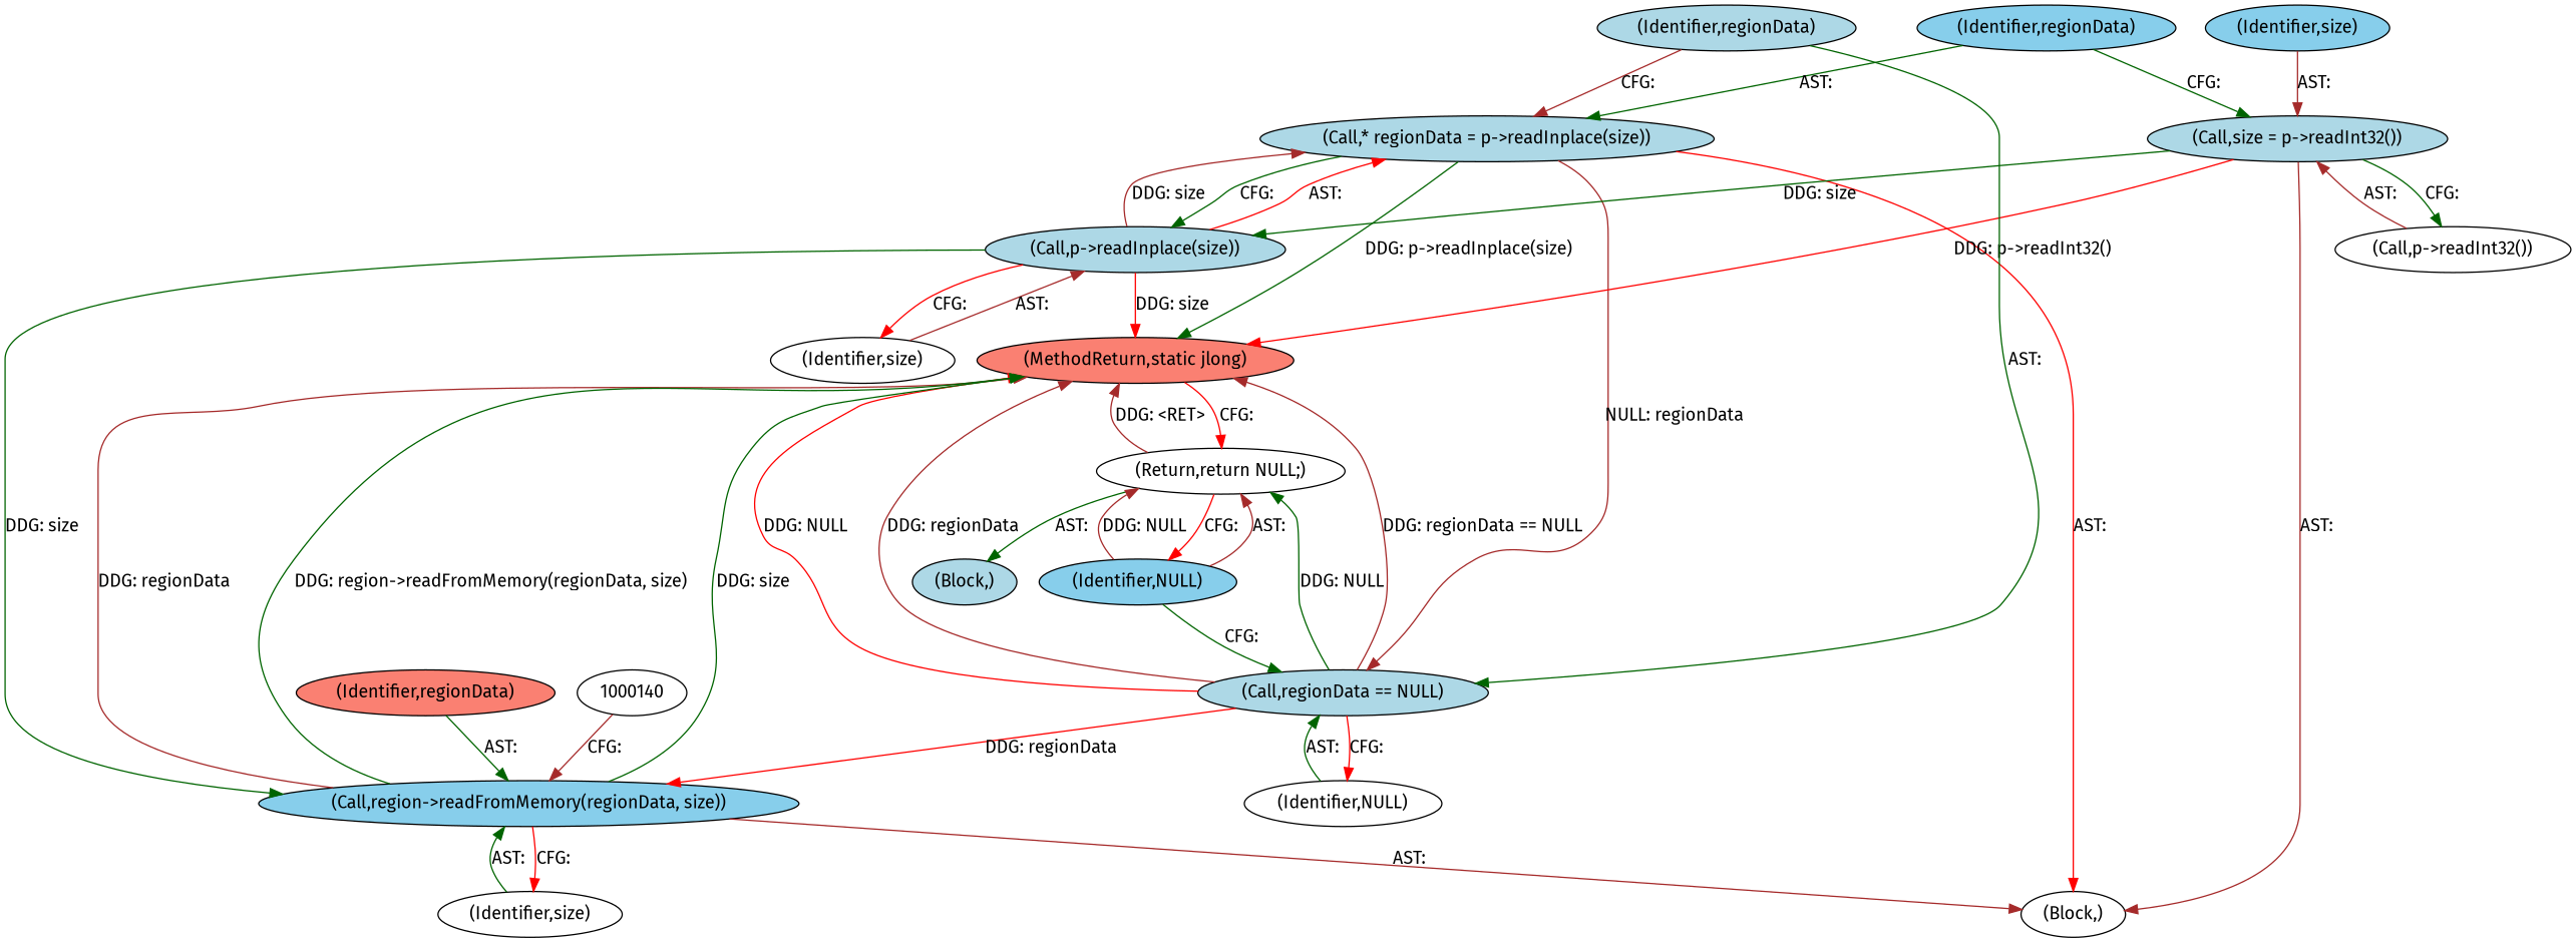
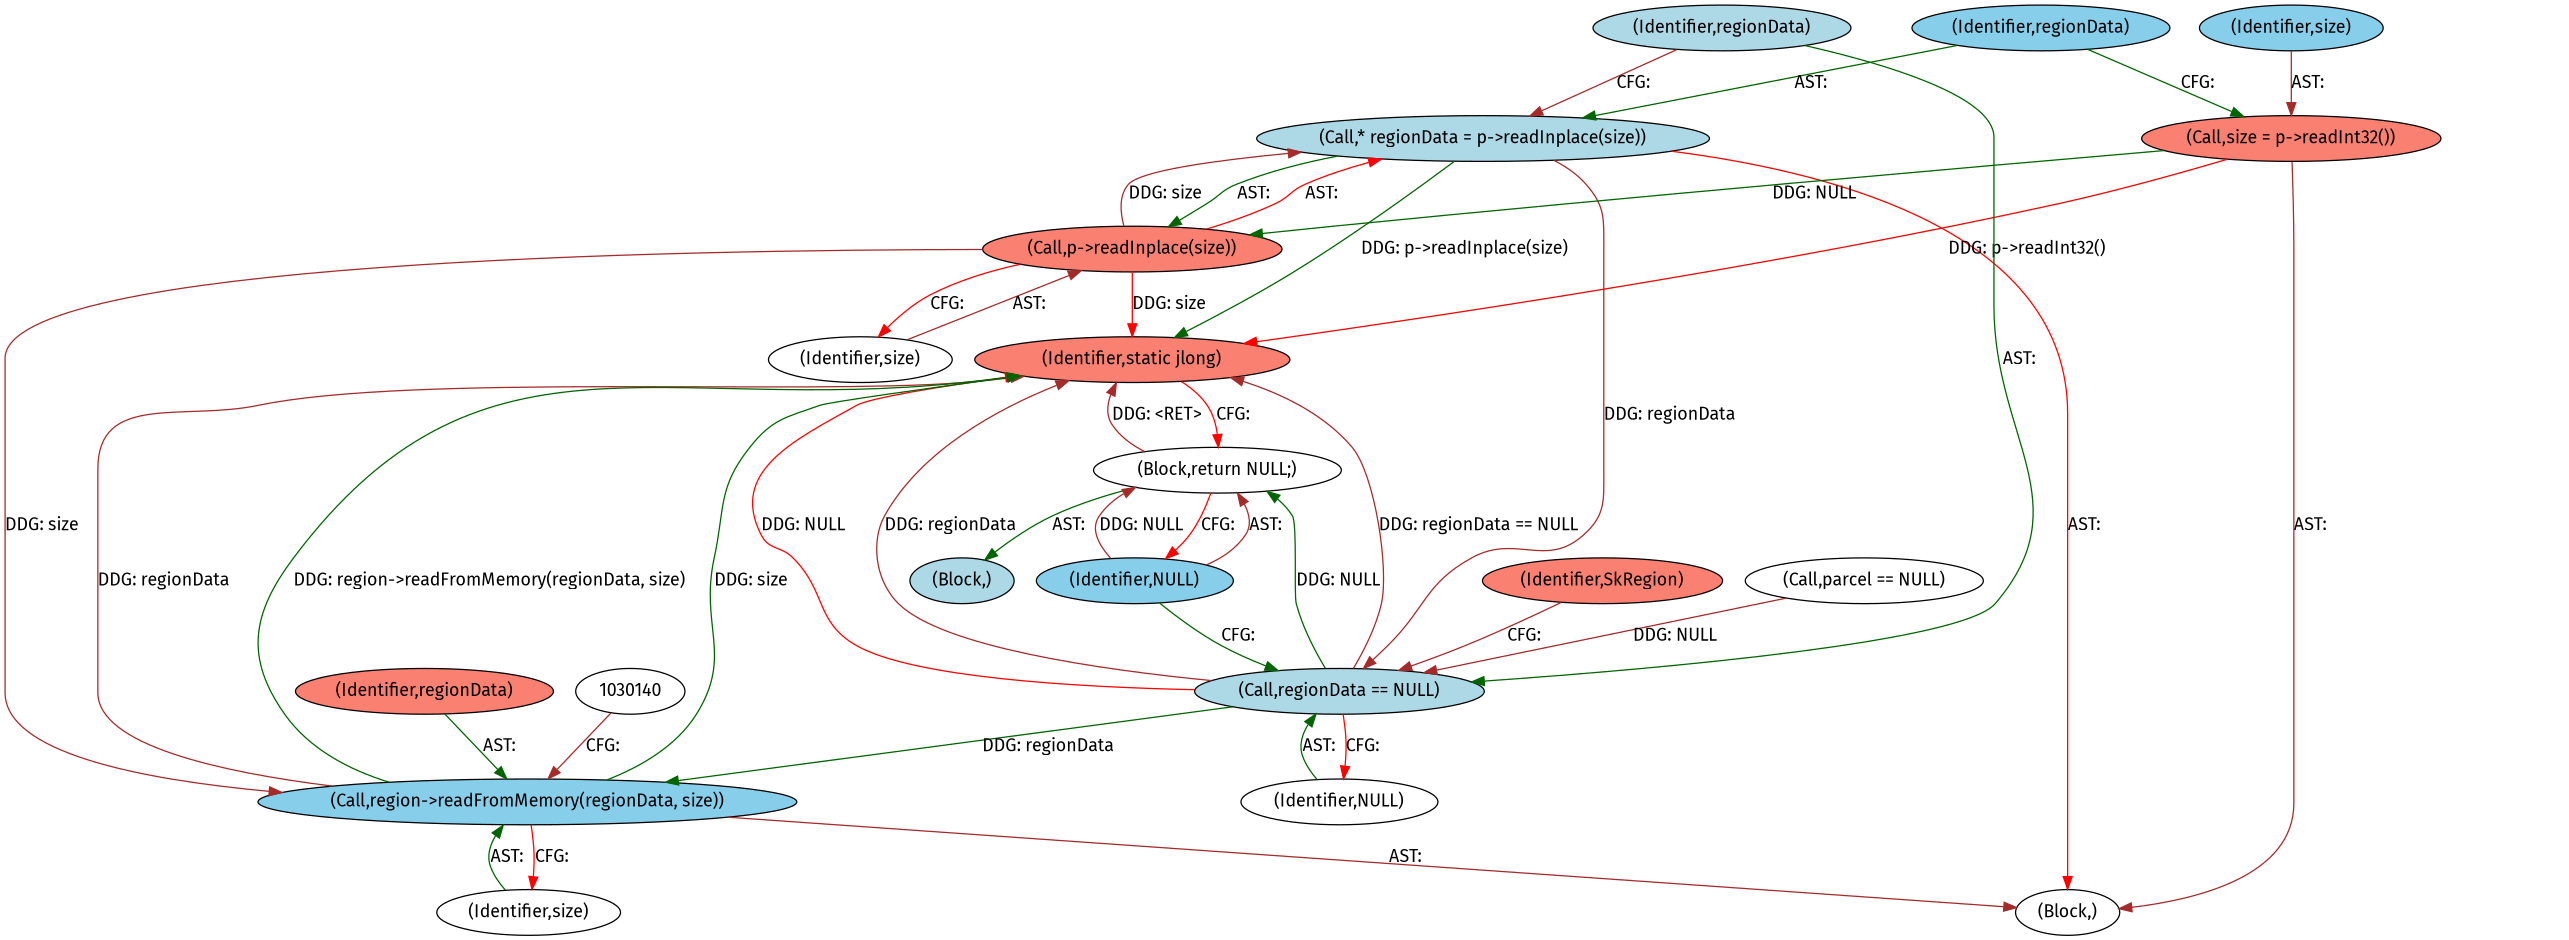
  digraph {
    fontname="Fira Sans"
    node [fillcolor=white fontname="Fira Sans" style=filled]
    edge [color=brown fontname="Fira Sans"]
    n1 [fillcolor=lightblue label="(Call,* regionData = p->readInplace(size))"]
-   n2 [fillcolor=lightblue label="(Call,p->readInplace(size))"]
+   n2 [fillcolor=salmon label="(Call,p->readInplace(size))"]
    n3 [fillcolor=lightblue label="(Call,regionData == NULL)"]
-   n4 [fillcolor=salmon label="(MethodReturn,static jlong)"]
+   n4 [fillcolor=salmon label="(Identifier,static jlong)"]
    n5 [label="(Block,)"]
    n6 [fillcolor=skyblue label="(Call,region->readFromMemory(regionData, size))"]
    n7 [label="(Identifier,size)"]
-   n8 [label="(Return,return NULL;)"]
+   n8 [label="(Block,return NULL;)"]
    n9 [label="(Identifier,NULL)"]
    n10 [label="(Identifier,size)"]
-   n11 [fillcolor=lightblue label="(Call,size = p->readInt32())"]
-   n12 [label="(Call,p->readInt32())"]
+   n11 [fillcolor=salmon label="(Call,size = p->readInt32())"]
    n13 [fillcolor=skyblue label="(Identifier,NULL)"]
    n14 [fillcolor=lightblue label="(Block,)"]
    n15 [fillcolor=salmon label="(Identifier,regionData)"]
    n16 [fillcolor=lightblue label="(Identifier,regionData)"]
    n17 [fillcolor=skyblue label="(Identifier,regionData)"]
+   n18 [fillcolor=salmon label="(Identifier,SkRegion)"]
    n19 [fillcolor=skyblue label="(Identifier,size)"]
-   1000140
-   n1 -> n2 [color=darkgreen label="CFG: "]
-   n1 -> n3 [label="NULL: regionData"]
+   n20 [label="(Call,parcel == NULL)"]
+   1000140 [label=1030140]
+   n1 -> n2 [color=darkgreen label="AST: "]
+   n1 -> n3 [label="DDG: regionData"]
    n1 -> n4 [color=darkgreen label="DDG: p->readInplace(size)"]
    n1 -> n5 [color=red label="AST: "]
    n2 -> n1 [color=red label="AST: "]
    n2 -> n1 [label="DDG: size"]
    n2 -> n4 [color=red label="DDG: size"]
-   n2 -> n6 [color=darkgreen label="DDG: size"]
+   n2 -> n6 [label="DDG: size"]
    n2 -> n7 [color=red label="CFG: "]
    n3 -> n4 [label="DDG: regionData == NULL"]
    n3 -> n4 [color=red label="DDG: NULL"]
    n3 -> n4 [label="DDG: regionData"]
-   n3 -> n6 [color=red label="DDG: regionData"]
+   n3 -> n6 [color=darkgreen label="DDG: regionData"]
    n3 -> n8 [color=darkgreen label="DDG: NULL"]
    n3 -> n9 [color=red label="CFG: "]
    n4 -> n8 [color=red label="CFG: "]
    n6 -> n4 [label="DDG: regionData"]
    n6 -> n4 [color=darkgreen label="DDG: region->readFromMemory(regionData, size)"]
    n6 -> n4 [color=darkgreen label="DDG: size"]
    n6 -> n5 [label="AST: "]
    n6 -> n10 [color=red label="CFG: "]
    n7 -> n2 [label="AST: "]
    n8 -> n4 [label="DDG: <RET>"]
    n8 -> n13 [color=red label="CFG: "]
    n8 -> n14 [color=darkgreen label="AST: "]
    n9 -> n3 [color=darkgreen label="AST: "]
    n10 -> n6 [color=darkgreen label="AST: "]
-   n11 -> n2 [color=darkgreen label="DDG: size"]
+   n11 -> n2 [color=darkgreen label="DDG: NULL"]
    n11 -> n4 [color=red label="DDG: p->readInt32()"]
    n11 -> n5 [label="AST: "]
-   n11 -> n12 [color=darkgreen label="CFG: "]
-   n12 -> n11 [label="AST: "]
    n13 -> n3 [color=darkgreen label="CFG: "]
    n13 -> n8 [label="AST: "]
    n13 -> n8 [label="DDG: NULL"]
    n15 -> n6 [color=darkgreen label="AST: "]
    n16 -> n1 [label="CFG: "]
    n16 -> n3 [color=darkgreen label="AST: "]
    n17 -> n1 [color=darkgreen label="AST: "]
    n17 -> n11 [color=darkgreen label="CFG: "]
+   n18 -> n3 [label="CFG: "]
    n19 -> n11 [label="AST: "]
+   n20 -> n3 [label="DDG: NULL"]
    1000140 -> n6 [label="CFG: "]
  }
